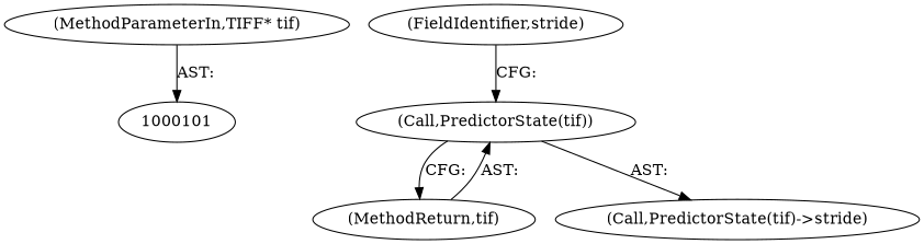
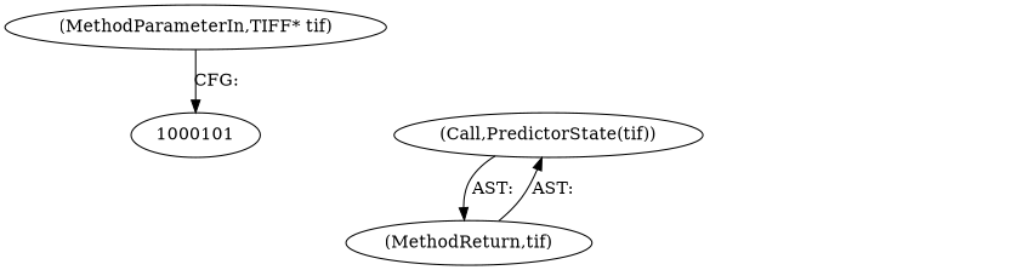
  digraph {
    n1 [label="(MethodParameterIn,TIFF* tif)"]
    1000101
    n3 [label="(Call,PredictorState(tif))"]
    n4 [label="(MethodReturn,tif)"]
-   n5 [label="(Call,PredictorState(tif)->stride)"]
-   n6 [label="(FieldIdentifier,stride)"]
-   n1 -> 1000101 [label="AST: "]
-   n3 -> n4 [label="CFG: "]
-   n3 -> n5 [label="AST: "]
+   n1 -> 1000101 [label="CFG: "]
+   n3 -> n4 [label="AST: "]
    n4 -> n3 [label="AST: "]
-   n6 -> n3 [label="CFG: "]
  }
